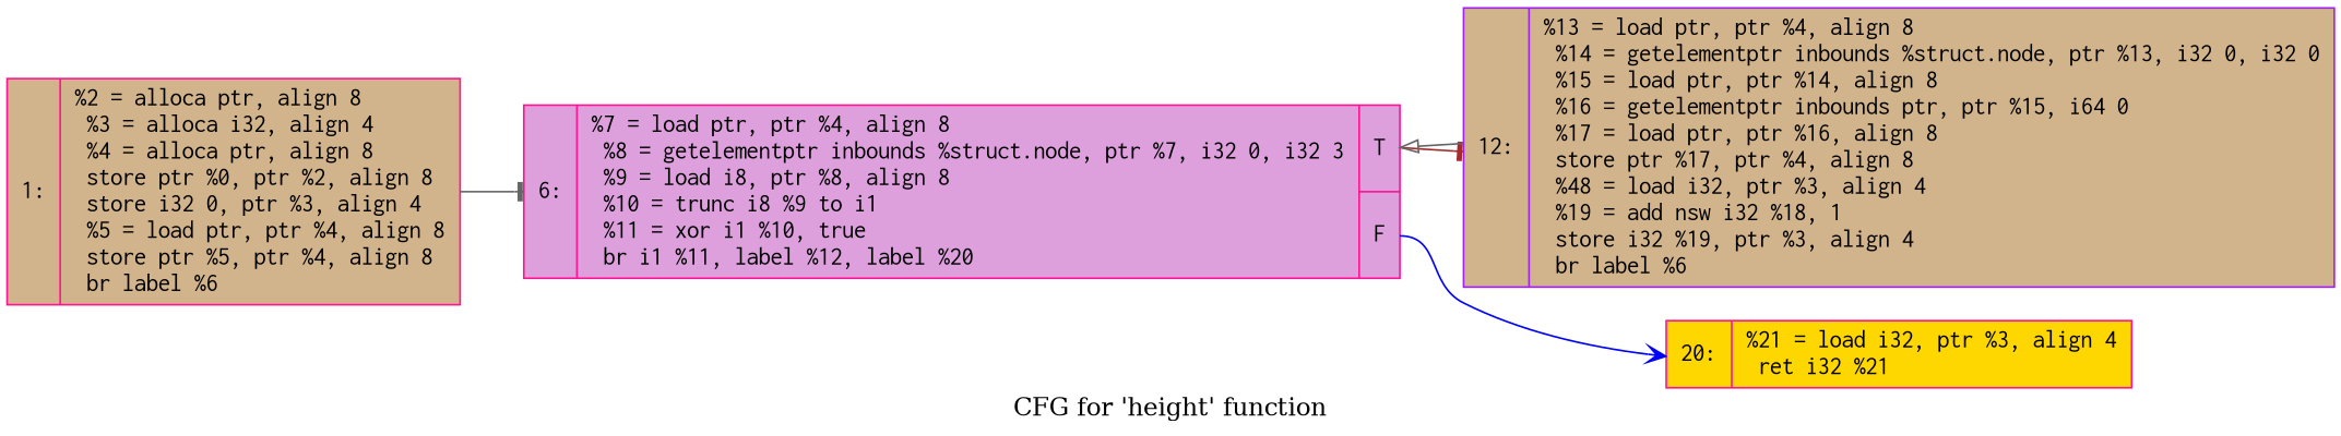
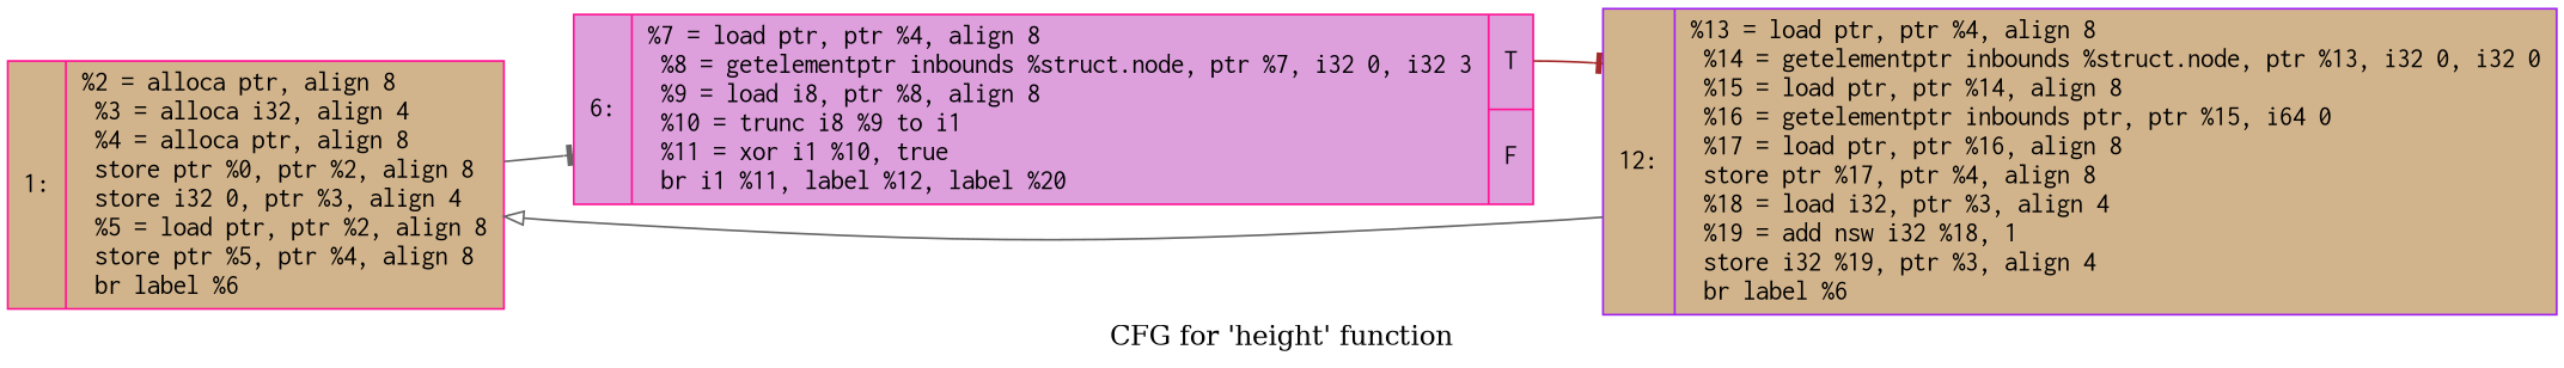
  digraph {
    label="CFG for 'height' function"
    rankdir=LR
    node [color=deeppink fillcolor=tan fontname=Courier shape=record style=filled]
    edge [color=gray40 arrowhead=tee]
-   n1 [label="{1:\l|  %2 = alloca ptr, align 8\l  %3 = alloca i32, align 4\l  %4 = alloca ptr, align 8\l  store ptr %0, ptr %2, align 8\l  store i32 0, ptr %3, align 4\l  %5 = load ptr, ptr %4, align 8\l  store ptr %5, ptr %4, align 8\l  br label %6\l}"]
+   n1 [label="{1:\l|  %2 = alloca ptr, align 8\l  %3 = alloca i32, align 4\l  %4 = alloca ptr, align 8\l  store ptr %0, ptr %2, align 8\l  store i32 0, ptr %3, align 4\l  %5 = load ptr, ptr %2, align 8\l  store ptr %5, ptr %4, align 8\l  br label %6\l}"]
    n2 [fillcolor=plum label="{6:\l|  %7 = load ptr, ptr %4, align 8\l  %8 = getelementptr inbounds %struct.node, ptr %7, i32 0, i32 3\l  %9 = load i8, ptr %8, align 8\l  %10 = trunc i8 %9 to i1\l  %11 = xor i1 %10, true\l  br i1 %11, label %12, label %20\l|{<s0>T|<s1>F}}"]
-   n3 [color=purple label="{12:\l|  %13 = load ptr, ptr %4, align 8\l  %14 = getelementptr inbounds %struct.node, ptr %13, i32 0, i32 0\l  %15 = load ptr, ptr %14, align 8\l  %16 = getelementptr inbounds ptr, ptr %15, i64 0\l  %17 = load ptr, ptr %16, align 8\l  store ptr %17, ptr %4, align 8\l  %48 = load i32, ptr %3, align 4\l  %19 = add nsw i32 %18, 1\l  store i32 %19, ptr %3, align 4\l  br label %6\l}"]
-   n4 [fillcolor=gold label="{20:\l|  %21 = load i32, ptr %3, align 4\l  ret i32 %21\l}"]
+   n3 [color=purple label="{12:\l|  %13 = load ptr, ptr %4, align 8\l  %14 = getelementptr inbounds %struct.node, ptr %13, i32 0, i32 0\l  %15 = load ptr, ptr %14, align 8\l  %16 = getelementptr inbounds ptr, ptr %15, i64 0\l  %17 = load ptr, ptr %16, align 8\l  store ptr %17, ptr %4, align 8\l  %18 = load i32, ptr %3, align 4\l  %19 = add nsw i32 %18, 1\l  store i32 %19, ptr %3, align 4\l  br label %6\l}"]
    n1 -> n2
    n2 -> n3 [tailport=s0 color=brown]
-   n2 -> n4 [tailport=s1 color=blue arrowhead=vee]
-   n3 -> n2 [arrowhead=onormal]
+   n3 -> n1 [arrowhead=onormal]
  }
